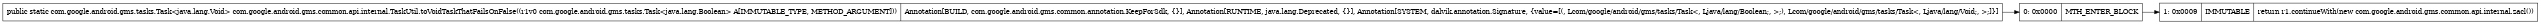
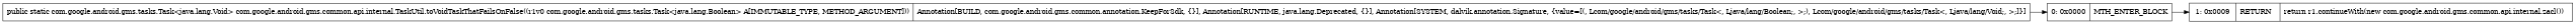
  digraph {
    rankdir=LR
    node [shape=record]
    n1 [label="{0\:\ 0x0000|MTH_ENTER_BLOCK\l}"]
-   n2 [label="{1\:\ 0x0009|IMMUTABLE\l|return r1.continueWith(new com.google.android.gms.common.api.internal.zacl())\l}"]
+   n2 [label="{1\:\ 0x0009|RETURN\l|return r1.continueWith(new com.google.android.gms.common.api.internal.zacl())\l}"]
    n3 [label="{public static com.google.android.gms.tasks.Task\<java.lang.Void\> com.google.android.gms.common.api.internal.TaskUtil.toVoidTaskThatFailsOnFalse((r1v0 com.google.android.gms.tasks.Task\<java.lang.Boolean\> A[IMMUTABLE_TYPE, METHOD_ARGUMENT]))  | Annotation[BUILD, com.google.android.gms.common.annotation.KeepForSdk, \{\}], Annotation[RUNTIME, java.lang.Deprecated, \{\}], Annotation[SYSTEM, dalvik.annotation.Signature, \{value=[(, Lcom\/google\/android\/gms\/tasks\/Task\<, Ljava\/lang\/Boolean;, \>;), Lcom\/google\/android\/gms\/tasks\/Task\<, Ljava\/lang\/Void;, \>;]\}]\l}"]
    n1 -> n2
    n3 -> n1
  }
